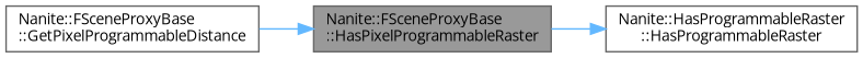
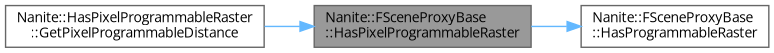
  digraph {
    fontname="Open Sans"
    rankdir=RL
    node [color=grey40 fillcolor=white fontname="Open Sans" fontsize=10 shape=box style=filled]
    edge [color=steelblue1 dir=back fontname="Open Sans" fontsize=10 labelfontname=Helvetica labelfontsize=10 style=solid]
    n1 [color=gray40 fillcolor=grey60 fontcolor=black height=0.2 label="Nanite::FSceneProxyBase\l::HasPixelProgrammableRaster" width=0.4]
-   n2 [height=0.2 label="Nanite::FSceneProxyBase\l::GetPixelProgrammableDistance" width=0.4]
-   n3 [height=0.2 label="Nanite::HasProgrammableRaster\l::HasProgrammableRaster" width=0.4]
+   n2 [height=0.2 label="Nanite::HasPixelProgrammableRaster\l::GetPixelProgrammableDistance" width=0.4]
+   n3 [height=0.2 label="Nanite::FSceneProxyBase\l::HasProgrammableRaster" width=0.4]
    n1 -> n2
    n3 -> n1
  }
